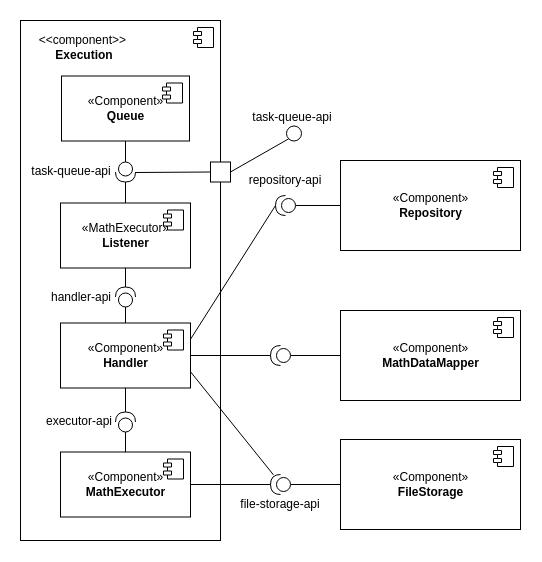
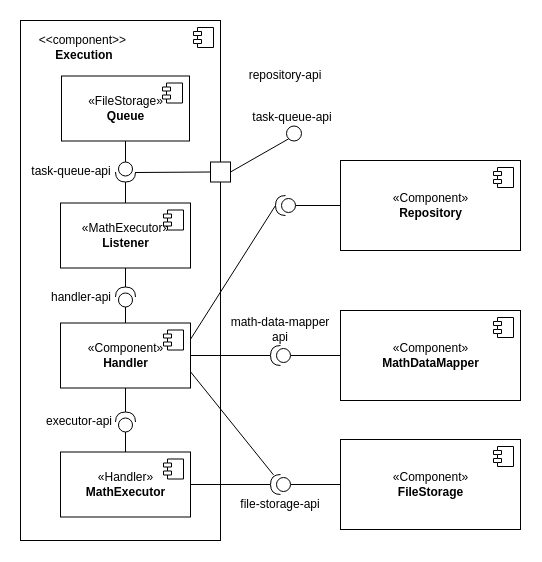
  <mxCell id="0" />
  <mxCell id="1" parent="0" />
  <mxCell id="2" value="" style="html=1;dropTarget=0;" vertex="1" parent="1"><mxGeometry x="20" y="20" width="200" height="520" as="geometry" /></mxCell>
  <mxCell id="3" value="" style="shape=module;jettyWidth=8;jettyHeight=4;" vertex="1" parent="2"><mxGeometry x="1" width="20" height="20" relative="1" as="geometry"><mxPoint x="-27" y="7" as="offset" /></mxGeometry></mxCell>
  <mxCell id="4" value="&amp;lt;&amp;lt;component&amp;gt;&amp;gt;&amp;nbsp;&lt;br&gt;&lt;b&gt;Execution&lt;/b&gt;" style="text;html=1;strokeColor=none;fillColor=none;align=center;verticalAlign=middle;whiteSpace=wrap;rounded=0;" vertex="1" parent="1"><mxGeometry x="54" y="31.5" width="60" height="30" as="geometry" /></mxCell>
  <mxCell id="5" style="edgeStyle=none;rounded=0;orthogonalLoop=1;jettySize=auto;html=1;exitX=1;exitY=0.5;exitDx=0;exitDy=0;endArrow=none;endFill=0;entryX=1;entryY=0.5;entryDx=0;entryDy=0;entryPerimeter=0;" edge="1" parent="1" source="6" target="25"><mxGeometry relative="1" as="geometry"><mxPoint x="367" y="661.5" as="targetPoint" /></mxGeometry></mxCell>
- <mxCell id="6" value="«Component»&lt;br&gt;&lt;b&gt;MathExecutor&lt;/b&gt;" style="html=1;dropTarget=0;" vertex="1" parent="1"><mxGeometry x="60" y="451.5" width="130" height="65" as="geometry" /></mxCell>
+ <mxCell id="6" value="«Handler»&lt;br&gt;&lt;b&gt;MathExecutor&lt;/b&gt;" style="html=1;dropTarget=0;" vertex="1" parent="1"><mxGeometry x="60" y="451.5" width="130" height="65" as="geometry" /></mxCell>
  <mxCell id="7" value="" style="shape=module;jettyWidth=8;jettyHeight=4;" vertex="1" parent="6"><mxGeometry x="1" width="20" height="20" relative="1" as="geometry"><mxPoint x="-27" y="7" as="offset" /></mxGeometry></mxCell>
  <mxCell id="8" style="edgeStyle=none;rounded=0;orthogonalLoop=1;jettySize=auto;html=1;exitX=1;exitY=0.5;exitDx=0;exitDy=0;entryX=1;entryY=0.5;entryDx=0;entryDy=0;entryPerimeter=0;endArrow=none;endFill=0;" edge="1" parent="1" source="12" target="39"><mxGeometry relative="1" as="geometry" /></mxCell>
  <mxCell id="9" style="edgeStyle=none;rounded=0;orthogonalLoop=1;jettySize=auto;html=1;exitX=1;exitY=0.25;exitDx=0;exitDy=0;entryX=1;entryY=0.5;entryDx=0;entryDy=0;entryPerimeter=0;endArrow=none;endFill=0;" edge="1" parent="1" source="12" target="34"><mxGeometry relative="1" as="geometry" /></mxCell>
  <mxCell id="10" style="edgeStyle=none;rounded=0;orthogonalLoop=1;jettySize=auto;html=1;exitX=0.5;exitY=1;exitDx=0;exitDy=0;entryX=1;entryY=0.5;entryDx=0;entryDy=0;entryPerimeter=0;endArrow=none;endFill=0;" edge="1" parent="1" source="12" target="21"><mxGeometry relative="1" as="geometry" /></mxCell>
  <mxCell id="11" style="edgeStyle=none;rounded=0;orthogonalLoop=1;jettySize=auto;html=1;exitX=1;exitY=0.75;exitDx=0;exitDy=0;entryX=0.851;entryY=0.982;entryDx=0;entryDy=0;entryPerimeter=0;endArrow=none;endFill=0;" edge="1" parent="1" source="12" target="25"><mxGeometry relative="1" as="geometry" /></mxCell>
  <mxCell id="12" value="«Component»&lt;br&gt;&lt;b&gt;Handler&lt;/b&gt;" style="html=1;dropTarget=0;" vertex="1" parent="1"><mxGeometry x="60" y="322.5" width="130" height="65" as="geometry" /></mxCell>
  <mxCell id="13" value="" style="shape=module;jettyWidth=8;jettyHeight=4;" vertex="1" parent="12"><mxGeometry x="1" width="20" height="20" relative="1" as="geometry"><mxPoint x="-27" y="7" as="offset" /></mxGeometry></mxCell>
  <mxCell id="14" style="edgeStyle=none;rounded=0;orthogonalLoop=1;jettySize=auto;html=1;exitX=0.5;exitY=1;exitDx=0;exitDy=0;endArrow=none;endFill=0;entryX=1;entryY=0.5;entryDx=0;entryDy=0;entryPerimeter=0;" edge="1" parent="1" source="15" target="29"><mxGeometry relative="1" as="geometry"><mxPoint x="147" y="281.5" as="targetPoint" /></mxGeometry></mxCell>
  <mxCell id="15" value="«MathExecutor»&lt;br&gt;&lt;b&gt;Listener&lt;/b&gt;" style="html=1;dropTarget=0;" vertex="1" parent="1"><mxGeometry x="60" y="202.5" width="130" height="65" as="geometry" /></mxCell>
  <mxCell id="16" value="" style="shape=module;jettyWidth=8;jettyHeight=4;" vertex="1" parent="15"><mxGeometry x="1" width="20" height="20" relative="1" as="geometry"><mxPoint x="-27" y="7" as="offset" /></mxGeometry></mxCell>
  <mxCell id="17" style="edgeStyle=none;rounded=0;orthogonalLoop=1;jettySize=auto;html=1;exitX=0.5;exitY=1;exitDx=0;exitDy=0;entryX=0;entryY=0.5;entryDx=0;entryDy=0;entryPerimeter=0;endArrow=none;endFill=0;" edge="1" parent="1" source="18" target="47"><mxGeometry relative="1" as="geometry" /></mxCell>
- <mxCell id="18" value="«Component»&lt;br&gt;&lt;b&gt;Queue&lt;/b&gt;" style="html=1;dropTarget=0;" vertex="1" parent="1"><mxGeometry x="61" y="75.5" width="128" height="65" as="geometry" /></mxCell>
+ <mxCell id="18" value="«FileStorage»&lt;br&gt;&lt;b&gt;Queue&lt;/b&gt;" style="html=1;dropTarget=0;" vertex="1" parent="1"><mxGeometry x="61" y="75.5" width="128" height="65" as="geometry" /></mxCell>
  <mxCell id="19" value="" style="shape=module;jettyWidth=8;jettyHeight=4;" vertex="1" parent="18"><mxGeometry x="1" width="20" height="20" relative="1" as="geometry"><mxPoint x="-27" y="7" as="offset" /></mxGeometry></mxCell>
  <mxCell id="20" style="edgeStyle=none;rounded=0;orthogonalLoop=1;jettySize=auto;html=1;exitX=0;exitY=0.5;exitDx=0;exitDy=0;exitPerimeter=0;entryX=0.5;entryY=0;entryDx=0;entryDy=0;endArrow=none;endFill=0;" edge="1" parent="1" source="21" target="6"><mxGeometry relative="1" as="geometry" /></mxCell>
  <mxCell id="21" value="" style="shape=providedRequiredInterface;html=1;verticalLabelPosition=bottom;sketch=0;direction=north;" vertex="1" parent="1"><mxGeometry x="115" y="411.5" width="20" height="20" as="geometry" /></mxCell>
  <mxCell id="22" value="«Component»&lt;br&gt;&lt;b&gt;FileStorage&lt;/b&gt;" style="html=1;dropTarget=0;fillColor=default;" vertex="1" parent="1"><mxGeometry x="340" y="439" width="180" height="90" as="geometry" /></mxCell>
  <mxCell id="23" value="" style="shape=module;jettyWidth=8;jettyHeight=4;fillColor=default;" vertex="1" parent="22"><mxGeometry x="1" width="20" height="20" relative="1" as="geometry"><mxPoint x="-27" y="7" as="offset" /></mxGeometry></mxCell>
  <mxCell id="24" style="edgeStyle=none;rounded=0;orthogonalLoop=1;jettySize=auto;html=1;exitX=0;exitY=0.5;exitDx=0;exitDy=0;exitPerimeter=0;entryX=0;entryY=0.5;entryDx=0;entryDy=0;endArrow=none;endFill=0;" edge="1" parent="1" source="25" target="22"><mxGeometry relative="1" as="geometry" /></mxCell>
  <mxCell id="25" value="" style="shape=providedRequiredInterface;html=1;verticalLabelPosition=bottom;sketch=0;fillColor=default;direction=west;" vertex="1" parent="1"><mxGeometry x="270" y="474" width="20" height="20" as="geometry" /></mxCell>
  <mxCell id="26" value="file-storage-api" style="text;html=1;strokeColor=none;fillColor=none;align=center;verticalAlign=middle;whiteSpace=wrap;rounded=0;" vertex="1" parent="1"><mxGeometry x="235" y="489" width="90" height="30" as="geometry" /></mxCell>
  <mxCell id="27" style="edgeStyle=none;rounded=0;orthogonalLoop=1;jettySize=auto;html=1;exitX=1;exitY=0.5;exitDx=0;exitDy=0;exitPerimeter=0;entryX=0.5;entryY=0;entryDx=0;entryDy=0;endArrow=none;endFill=0;" edge="1" parent="1" source="47" target="15"><mxGeometry relative="1" as="geometry" /></mxCell>
  <mxCell id="28" style="edgeStyle=none;rounded=0;orthogonalLoop=1;jettySize=auto;html=1;exitX=0;exitY=0.5;exitDx=0;exitDy=0;exitPerimeter=0;entryX=0.5;entryY=0;entryDx=0;entryDy=0;endArrow=none;endFill=0;" edge="1" parent="1" source="29" target="12"><mxGeometry relative="1" as="geometry" /></mxCell>
  <mxCell id="29" value="" style="shape=providedRequiredInterface;html=1;verticalLabelPosition=bottom;sketch=0;direction=north;" vertex="1" parent="1"><mxGeometry x="115" y="286.5" width="20" height="20" as="geometry" /></mxCell>
  <mxCell id="30" value="handler-api" style="text;html=1;strokeColor=none;fillColor=none;align=center;verticalAlign=middle;whiteSpace=wrap;rounded=0;" vertex="1" parent="1"><mxGeometry x="35.5" y="281.5" width="90" height="30" as="geometry" /></mxCell>
  <mxCell id="31" value="«Component»&lt;br&gt;&lt;b&gt;Repository&lt;/b&gt;" style="html=1;dropTarget=0;fillColor=default;" vertex="1" parent="1"><mxGeometry x="340" y="160" width="180" height="90" as="geometry" /></mxCell>
  <mxCell id="32" value="" style="shape=module;jettyWidth=8;jettyHeight=4;fillColor=default;" vertex="1" parent="31"><mxGeometry x="1" width="20" height="20" relative="1" as="geometry"><mxPoint x="-27" y="7" as="offset" /></mxGeometry></mxCell>
  <mxCell id="33" style="edgeStyle=none;rounded=0;orthogonalLoop=1;jettySize=auto;html=1;exitX=0;exitY=0.5;exitDx=0;exitDy=0;exitPerimeter=0;entryX=0;entryY=0.5;entryDx=0;entryDy=0;endArrow=none;endFill=0;" edge="1" parent="1" source="34" target="31"><mxGeometry relative="1" as="geometry" /></mxCell>
  <mxCell id="34" value="" style="shape=providedRequiredInterface;html=1;verticalLabelPosition=bottom;sketch=0;fillColor=default;direction=west;" vertex="1" parent="1"><mxGeometry x="275" y="195" width="20" height="20" as="geometry" /></mxCell>
- <mxCell id="35" value="repository-api" style="text;html=1;strokeColor=none;fillColor=none;align=center;verticalAlign=middle;whiteSpace=wrap;rounded=0;" vertex="1" parent="1"><mxGeometry x="240" y="165" width="90" height="30" as="geometry" /></mxCell>
+ <mxCell id="35" value="repository-api" style="text;html=1;strokeColor=none;fillColor=none;align=center;verticalAlign=middle;whiteSpace=wrap;rounded=0;" vertex="1" parent="1"><mxGeometry x="240" y="60" width="90" height="30" as="geometry" /></mxCell>
  <mxCell id="36" value="«Component»&lt;br&gt;&lt;b&gt;MathDataMapper&lt;/b&gt;" style="html=1;dropTarget=0;fillColor=default;" vertex="1" parent="1"><mxGeometry x="340" y="310" width="180" height="90" as="geometry" /></mxCell>
  <mxCell id="37" value="" style="shape=module;jettyWidth=8;jettyHeight=4;fillColor=default;" vertex="1" parent="36"><mxGeometry x="1" width="20" height="20" relative="1" as="geometry"><mxPoint x="-27" y="7" as="offset" /></mxGeometry></mxCell>
  <mxCell id="38" style="edgeStyle=none;rounded=0;orthogonalLoop=1;jettySize=auto;html=1;exitX=0;exitY=0.5;exitDx=0;exitDy=0;exitPerimeter=0;entryX=0;entryY=0.5;entryDx=0;entryDy=0;endArrow=none;endFill=0;" edge="1" parent="1" source="39" target="36"><mxGeometry relative="1" as="geometry" /></mxCell>
  <mxCell id="39" value="" style="shape=providedRequiredInterface;html=1;verticalLabelPosition=bottom;sketch=0;fillColor=default;direction=west;" vertex="1" parent="1"><mxGeometry x="270" y="345" width="20" height="20" as="geometry" /></mxCell>
+ <mxCell id="40" value="math-data-mapper&lt;br&gt;api" style="text;html=1;strokeColor=none;fillColor=none;align=center;verticalAlign=middle;whiteSpace=wrap;rounded=0;" vertex="1" parent="1"><mxGeometry x="220" y="314" width="120" height="30" as="geometry" /></mxCell>
  <mxCell id="41" value="executor-api" style="text;html=1;strokeColor=none;fillColor=none;align=center;verticalAlign=middle;whiteSpace=wrap;rounded=0;" vertex="1" parent="1"><mxGeometry x="34" y="405.5" width="90" height="30" as="geometry" /></mxCell>
  <mxCell id="42" value="" style="ellipse;whiteSpace=wrap;html=1;aspect=fixed;" vertex="1" parent="1"><mxGeometry x="286" y="125.5" width="15" height="15" as="geometry" /></mxCell>
  <mxCell id="43" style="edgeStyle=none;rounded=0;orthogonalLoop=1;jettySize=auto;html=1;exitX=1;exitY=0.5;exitDx=0;exitDy=0;entryX=0;entryY=1;entryDx=0;entryDy=0;endArrow=none;endFill=0;" edge="1" parent="1" source="45" target="42"><mxGeometry relative="1" as="geometry" /></mxCell>
  <mxCell id="44" style="edgeStyle=none;rounded=0;orthogonalLoop=1;jettySize=auto;html=1;exitX=0;exitY=0.5;exitDx=0;exitDy=0;entryX=0.525;entryY=-0.008;entryDx=0;entryDy=0;entryPerimeter=0;endArrow=none;endFill=0;" edge="1" parent="1" source="45" target="47"><mxGeometry relative="1" as="geometry" /></mxCell>
  <mxCell id="45" value="" style="whiteSpace=wrap;html=1;aspect=fixed;" vertex="1" parent="1"><mxGeometry x="210" y="161.5" width="20" height="20" as="geometry" /></mxCell>
  <mxCell id="46" value="task-queue-api" style="text;html=1;strokeColor=none;fillColor=none;align=center;verticalAlign=middle;whiteSpace=wrap;rounded=0;" vertex="1" parent="1"><mxGeometry x="26" y="155.5" width="90" height="30" as="geometry" /></mxCell>
  <mxCell id="47" value="" style="shape=providedRequiredInterface;html=1;verticalLabelPosition=bottom;sketch=0;direction=south;" vertex="1" parent="1"><mxGeometry x="115" y="161.5" width="20" height="20" as="geometry" /></mxCell>
  <mxCell id="48" value="task-queue-api" style="text;html=1;strokeColor=none;fillColor=none;align=center;verticalAlign=middle;whiteSpace=wrap;rounded=0;" vertex="1" parent="1"><mxGeometry x="247" y="101.5" width="90" height="30" as="geometry" /></mxCell>
